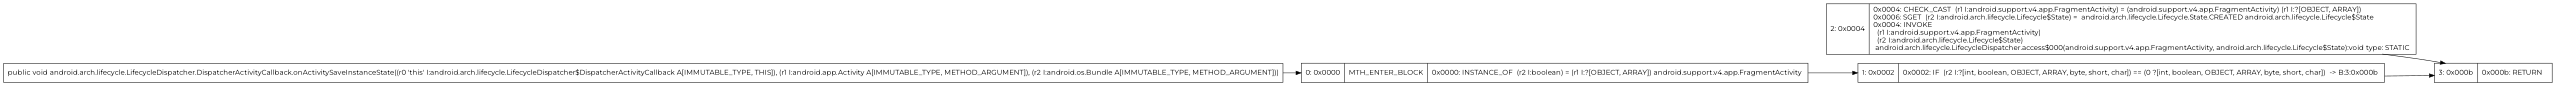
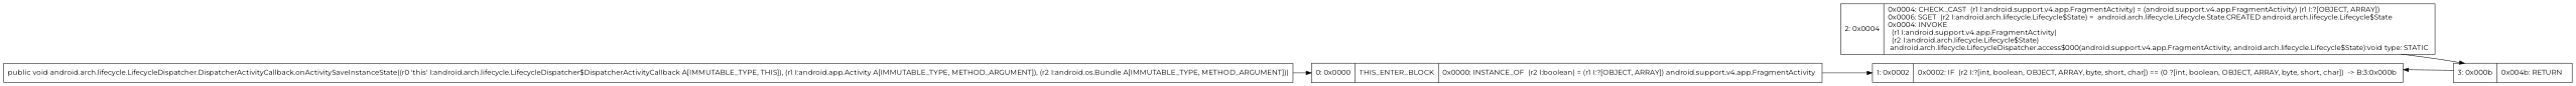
  digraph {
    fontname=Montserrat
    rankdir=LR
    node [fontname=Montserrat shape=record]
    edge [fontname=Montserrat]
-   n1 [label="{0\:\ 0x0000|MTH_ENTER_BLOCK\l|0x0000: INSTANCE_OF  (r2 I:boolean) = (r1 I:?[OBJECT, ARRAY]) android.support.v4.app.FragmentActivity \l}"]
+   n1 [label="{0\:\ 0x0000|THIS_ENTER_BLOCK\l|0x0000: INSTANCE_OF  (r2 I:boolean) = (r1 I:?[OBJECT, ARRAY]) android.support.v4.app.FragmentActivity \l}"]
    n2 [label="{1\:\ 0x0002|0x0002: IF  (r2 I:?[int, boolean, OBJECT, ARRAY, byte, short, char]) == (0 ?[int, boolean, OBJECT, ARRAY, byte, short, char])  \-\> B:3:0x000b \l}"]
-   n3 [label="{3\:\ 0x000b|0x000b: RETURN   \l}"]
+   n3 [label="{3\:\ 0x000b|0x004b: RETURN   \l}"]
    n4 [label="{2\:\ 0x0004|0x0004: CHECK_CAST  (r1 I:android.support.v4.app.FragmentActivity) = (android.support.v4.app.FragmentActivity) (r1 I:?[OBJECT, ARRAY]) \l0x0006: SGET  (r2 I:android.arch.lifecycle.Lifecycle$State) =  android.arch.lifecycle.Lifecycle.State.CREATED android.arch.lifecycle.Lifecycle$State \l0x0004: INVOKE  \l  (r1 I:android.support.v4.app.FragmentActivity)\l  (r2 I:android.arch.lifecycle.Lifecycle$State)\l android.arch.lifecycle.LifecycleDispatcher.access$000(android.support.v4.app.FragmentActivity, android.arch.lifecycle.Lifecycle$State):void type: STATIC \l}"]
    n5 [label="{public void android.arch.lifecycle.LifecycleDispatcher.DispatcherActivityCallback.onActivitySaveInstanceState((r0 'this' I:android.arch.lifecycle.LifecycleDispatcher$DispatcherActivityCallback A[IMMUTABLE_TYPE, THIS]), (r1 I:android.app.Activity A[IMMUTABLE_TYPE, METHOD_ARGUMENT]), (r2 I:android.os.Bundle A[IMMUTABLE_TYPE, METHOD_ARGUMENT])) }"]
    n1 -> n2
-   n2 -> n3
+   n3 -> n2
    n4 -> n3
    n5 -> n1
  }
